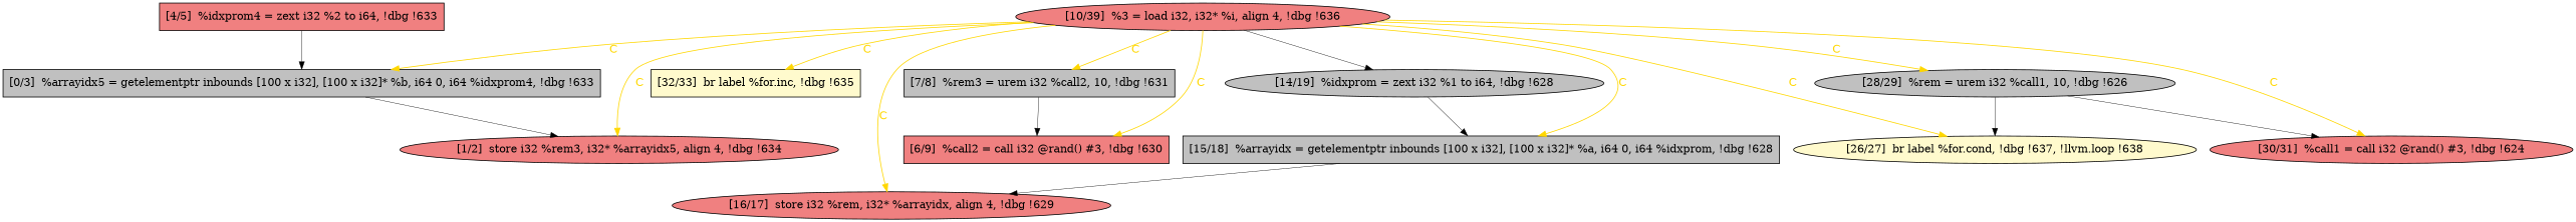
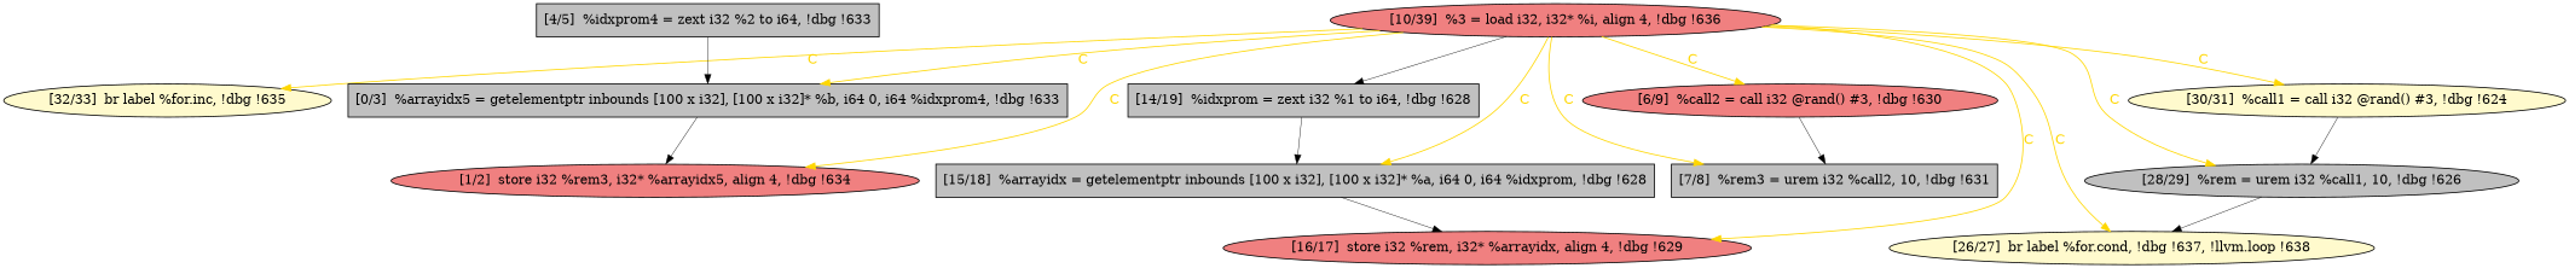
  digraph {
    node [fillcolor=grey shape=ellipse style=filled]
    edge [color=gold fontcolor=gold penwidth=1.0 style=solid]
    n1 [fillcolor=lightcoral label="[10/39]  %3 = load i32, i32* %i, align 4, !dbg !636"]
    n2 [label="[15/18]  %arrayidx = getelementptr inbounds [100 x i32], [100 x i32]* %a, i64 0, i64 %idxprom, !dbg !628" shape=rectangle]
-   n3 [fillcolor=lemonchiffon label="[32/33]  br label %for.inc, !dbg !635" shape=box]
+   n3 [fillcolor=lemonchiffon label="[32/33]  br label %for.inc, !dbg !635"]
    n4 [label="[0/3]  %arrayidx5 = getelementptr inbounds [100 x i32], [100 x i32]* %b, i64 0, i64 %idxprom4, !dbg !633" shape=rectangle]
    n5 [label="[7/8]  %rem3 = urem i32 %call2, 10, !dbg !631" shape=rectangle]
    n6 [fillcolor=lightcoral label="[16/17]  store i32 %rem, i32* %arrayidx, align 4, !dbg !629"]
    n7 [fillcolor=lemonchiffon label="[26/27]  br label %for.cond, !dbg !637, !llvm.loop !638"]
-   n8 [fillcolor=lightcoral label="[30/31]  %call1 = call i32 @rand() #3, !dbg !624"]
-   n9 [label="[14/19]  %idxprom = zext i32 %1 to i64, !dbg !628"]
+   n8 [fillcolor=lemonchiffon label="[30/31]  %call1 = call i32 @rand() #3, !dbg !624"]
+   n9 [label="[14/19]  %idxprom = zext i32 %1 to i64, !dbg !628" shape=rectangle]
    n10 [fillcolor=lightcoral label="[1/2]  store i32 %rem3, i32* %arrayidx5, align 4, !dbg !634"]
-   n11 [fillcolor=lightcoral label="[6/9]  %call2 = call i32 @rand() #3, !dbg !630" shape=box]
+   n11 [fillcolor=lightcoral label="[6/9]  %call2 = call i32 @rand() #3, !dbg !630"]
    n12 [label="[28/29]  %rem = urem i32 %call1, 10, !dbg !626"]
-   n13 [fillcolor=lightcoral label="[4/5]  %idxprom4 = zext i32 %2 to i64, !dbg !633" shape=rectangle]
+   n13 [label="[4/5]  %idxprom4 = zext i32 %2 to i64, !dbg !633" shape=rectangle]
    n1 -> n2 [label=C]
    n1 -> n3 [label=C]
    n1 -> n4 [label=C]
    n1 -> n5 [label=C]
    n1 -> n6 [label=C]
    n1 -> n7 [label=C]
    n1 -> n8 [label=C]
    n1 -> n9 [color=black fontcolor=black penwidth=0.5]
    n1 -> n10 [label=C]
    n1 -> n11 [label=C]
    n1 -> n12 [label=C]
    n2 -> n6 [color=black fontcolor=black penwidth=0.5]
    n4 -> n10 [color=black fontcolor=black penwidth=0.5]
-   n12 -> n8 [color=black fontcolor=black penwidth=0.5]
+   n8 -> n12 [color=black fontcolor=black penwidth=0.5]
    n9 -> n2 [color=black fontcolor=black penwidth=0.5]
-   n5 -> n11 [color=black fontcolor=black penwidth=0.5]
+   n11 -> n5 [color=black fontcolor=black penwidth=0.5]
    n12 -> n7 [color=black fontcolor=black penwidth=0.5]
    n13 -> n4 [color=black fontcolor=black penwidth=0.5]
  }
